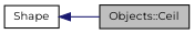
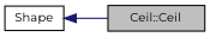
  digraph {
    rankdir=LR
    fontname=Montserrat
    node [color=black fontname=Montserrat fontsize=10 shape=record style=filled]
-   n1 [fillcolor=grey75 fontcolor=black height=0.2 label="Objects::Ceil" width=0.4]
+   n1 [fillcolor=grey75 fontcolor=black height=0.2 label="Ceil::Ceil" width=0.4]
    n2 [fillcolor=white height=0.2 label=Shape width=0.4]
    n2 -> n1 [color=midnightblue dir=back fontname=Montserrat fontsize=10 labelfontname=Helvetica labelfontsize=10 style=solid]
  }
